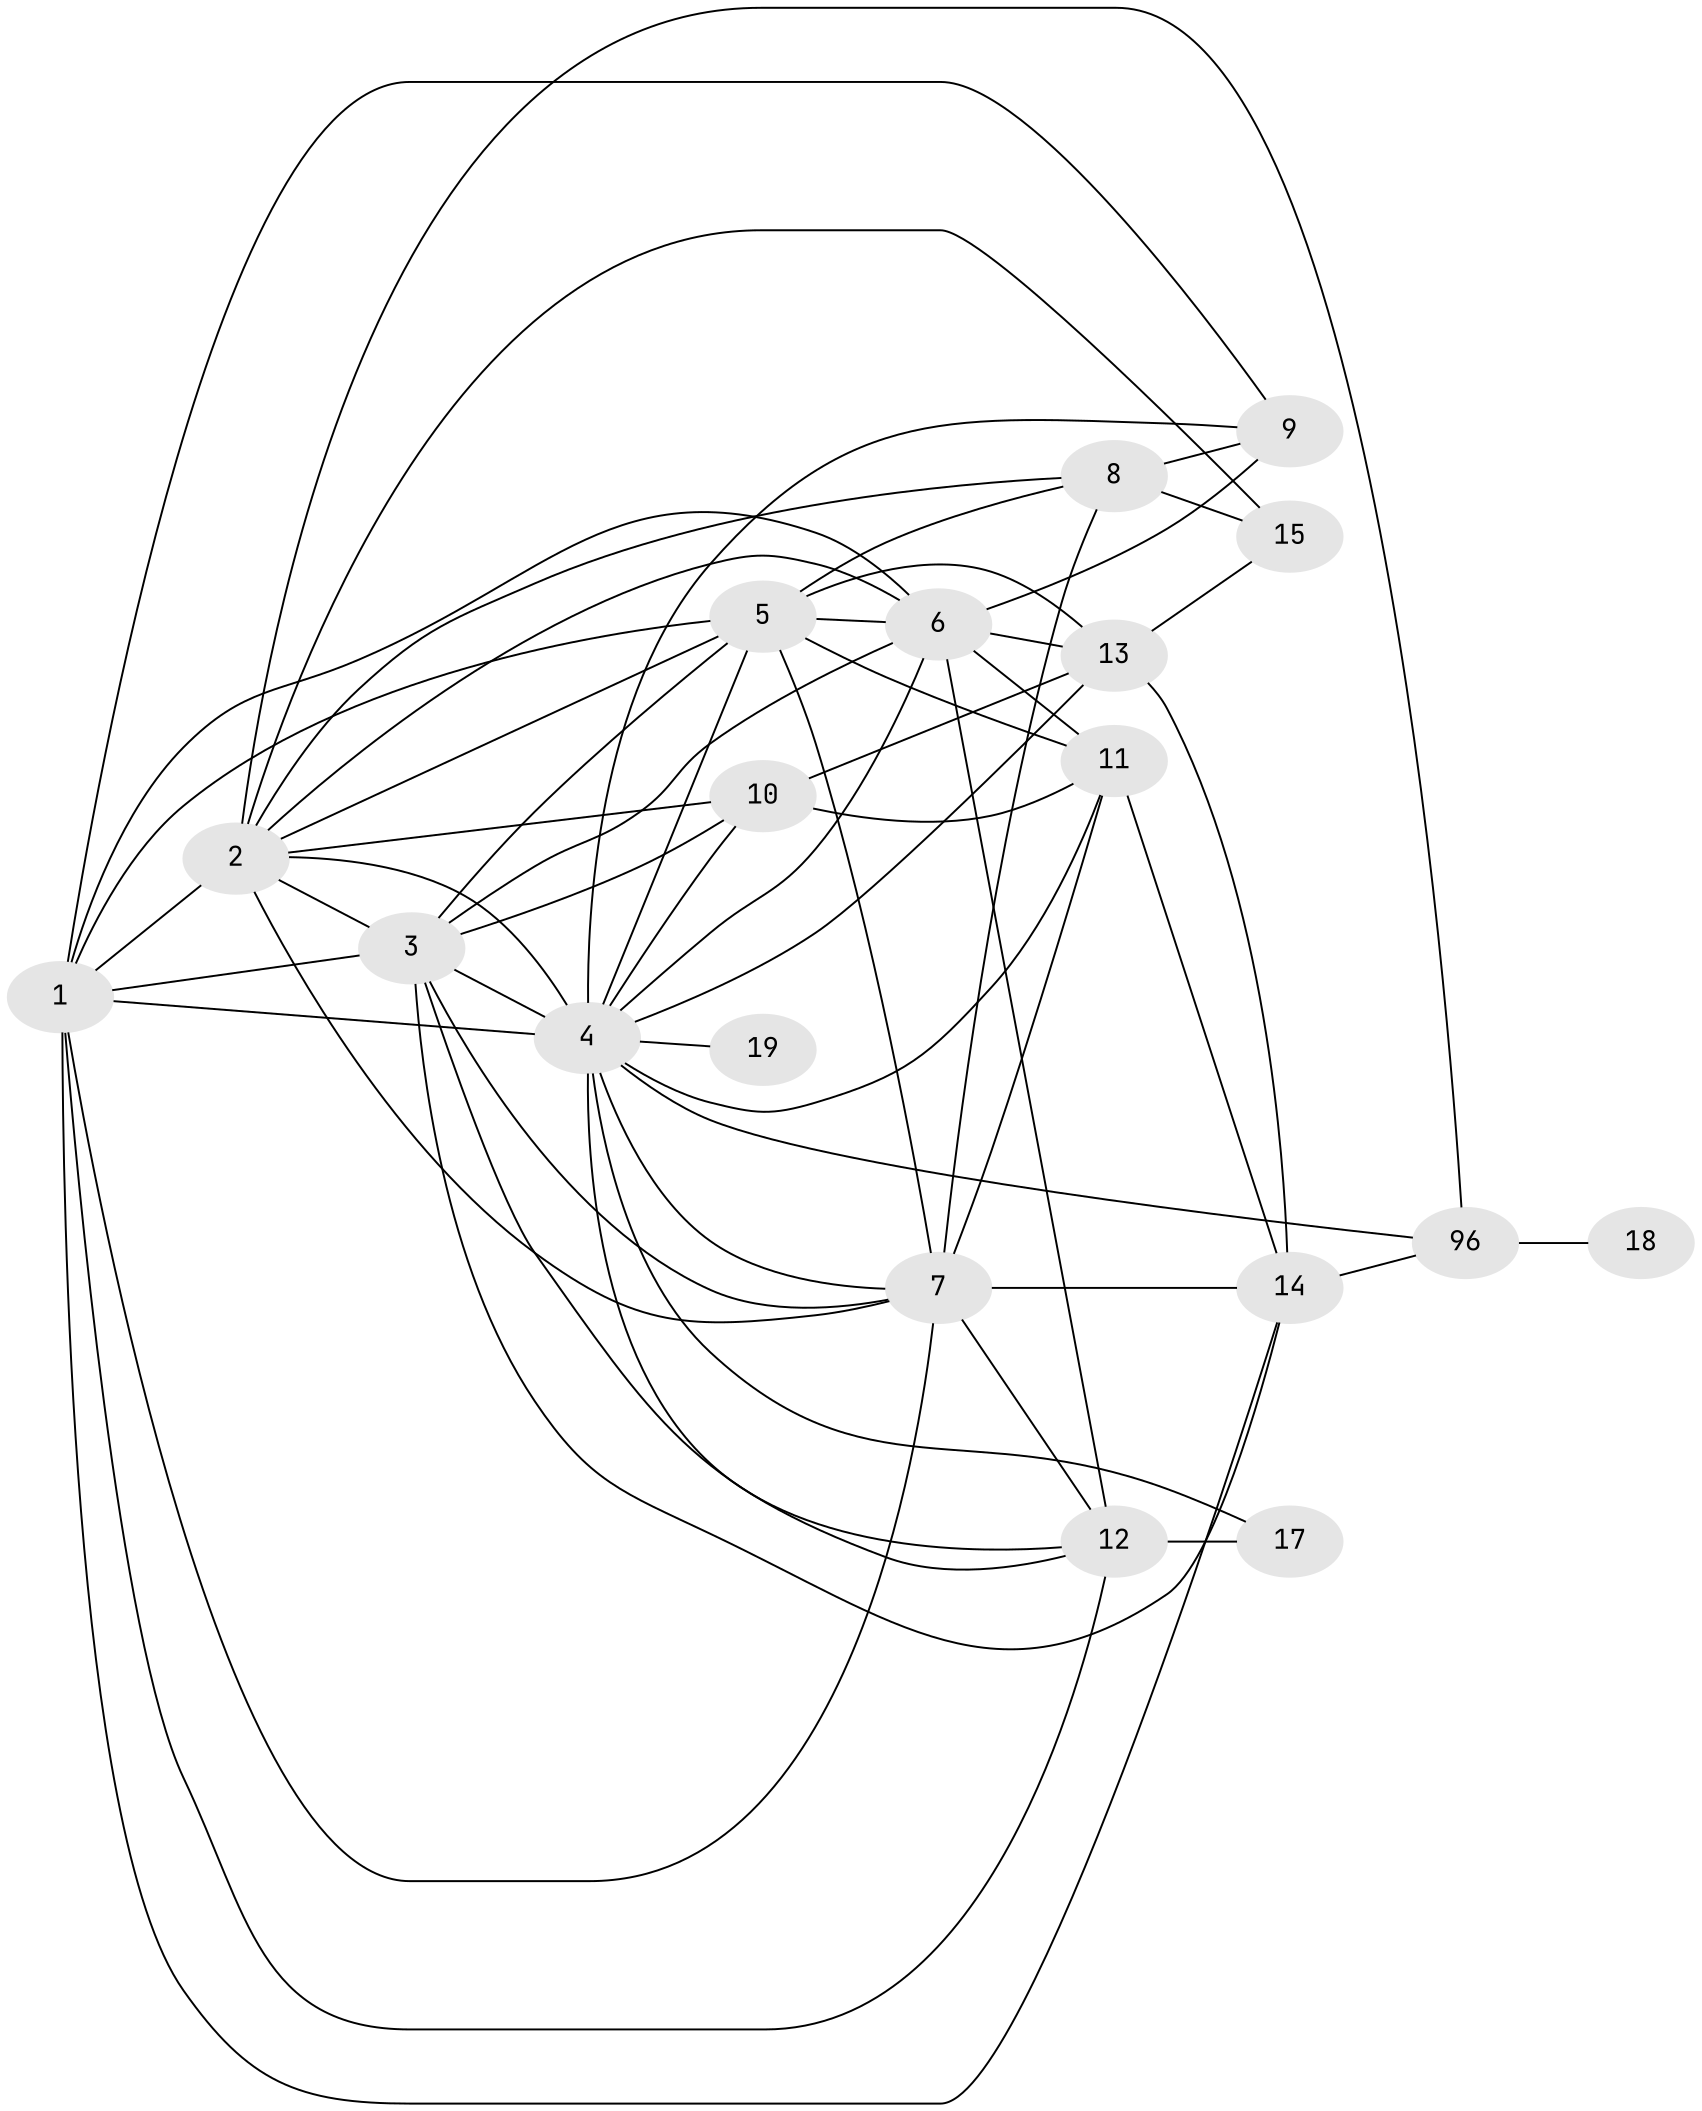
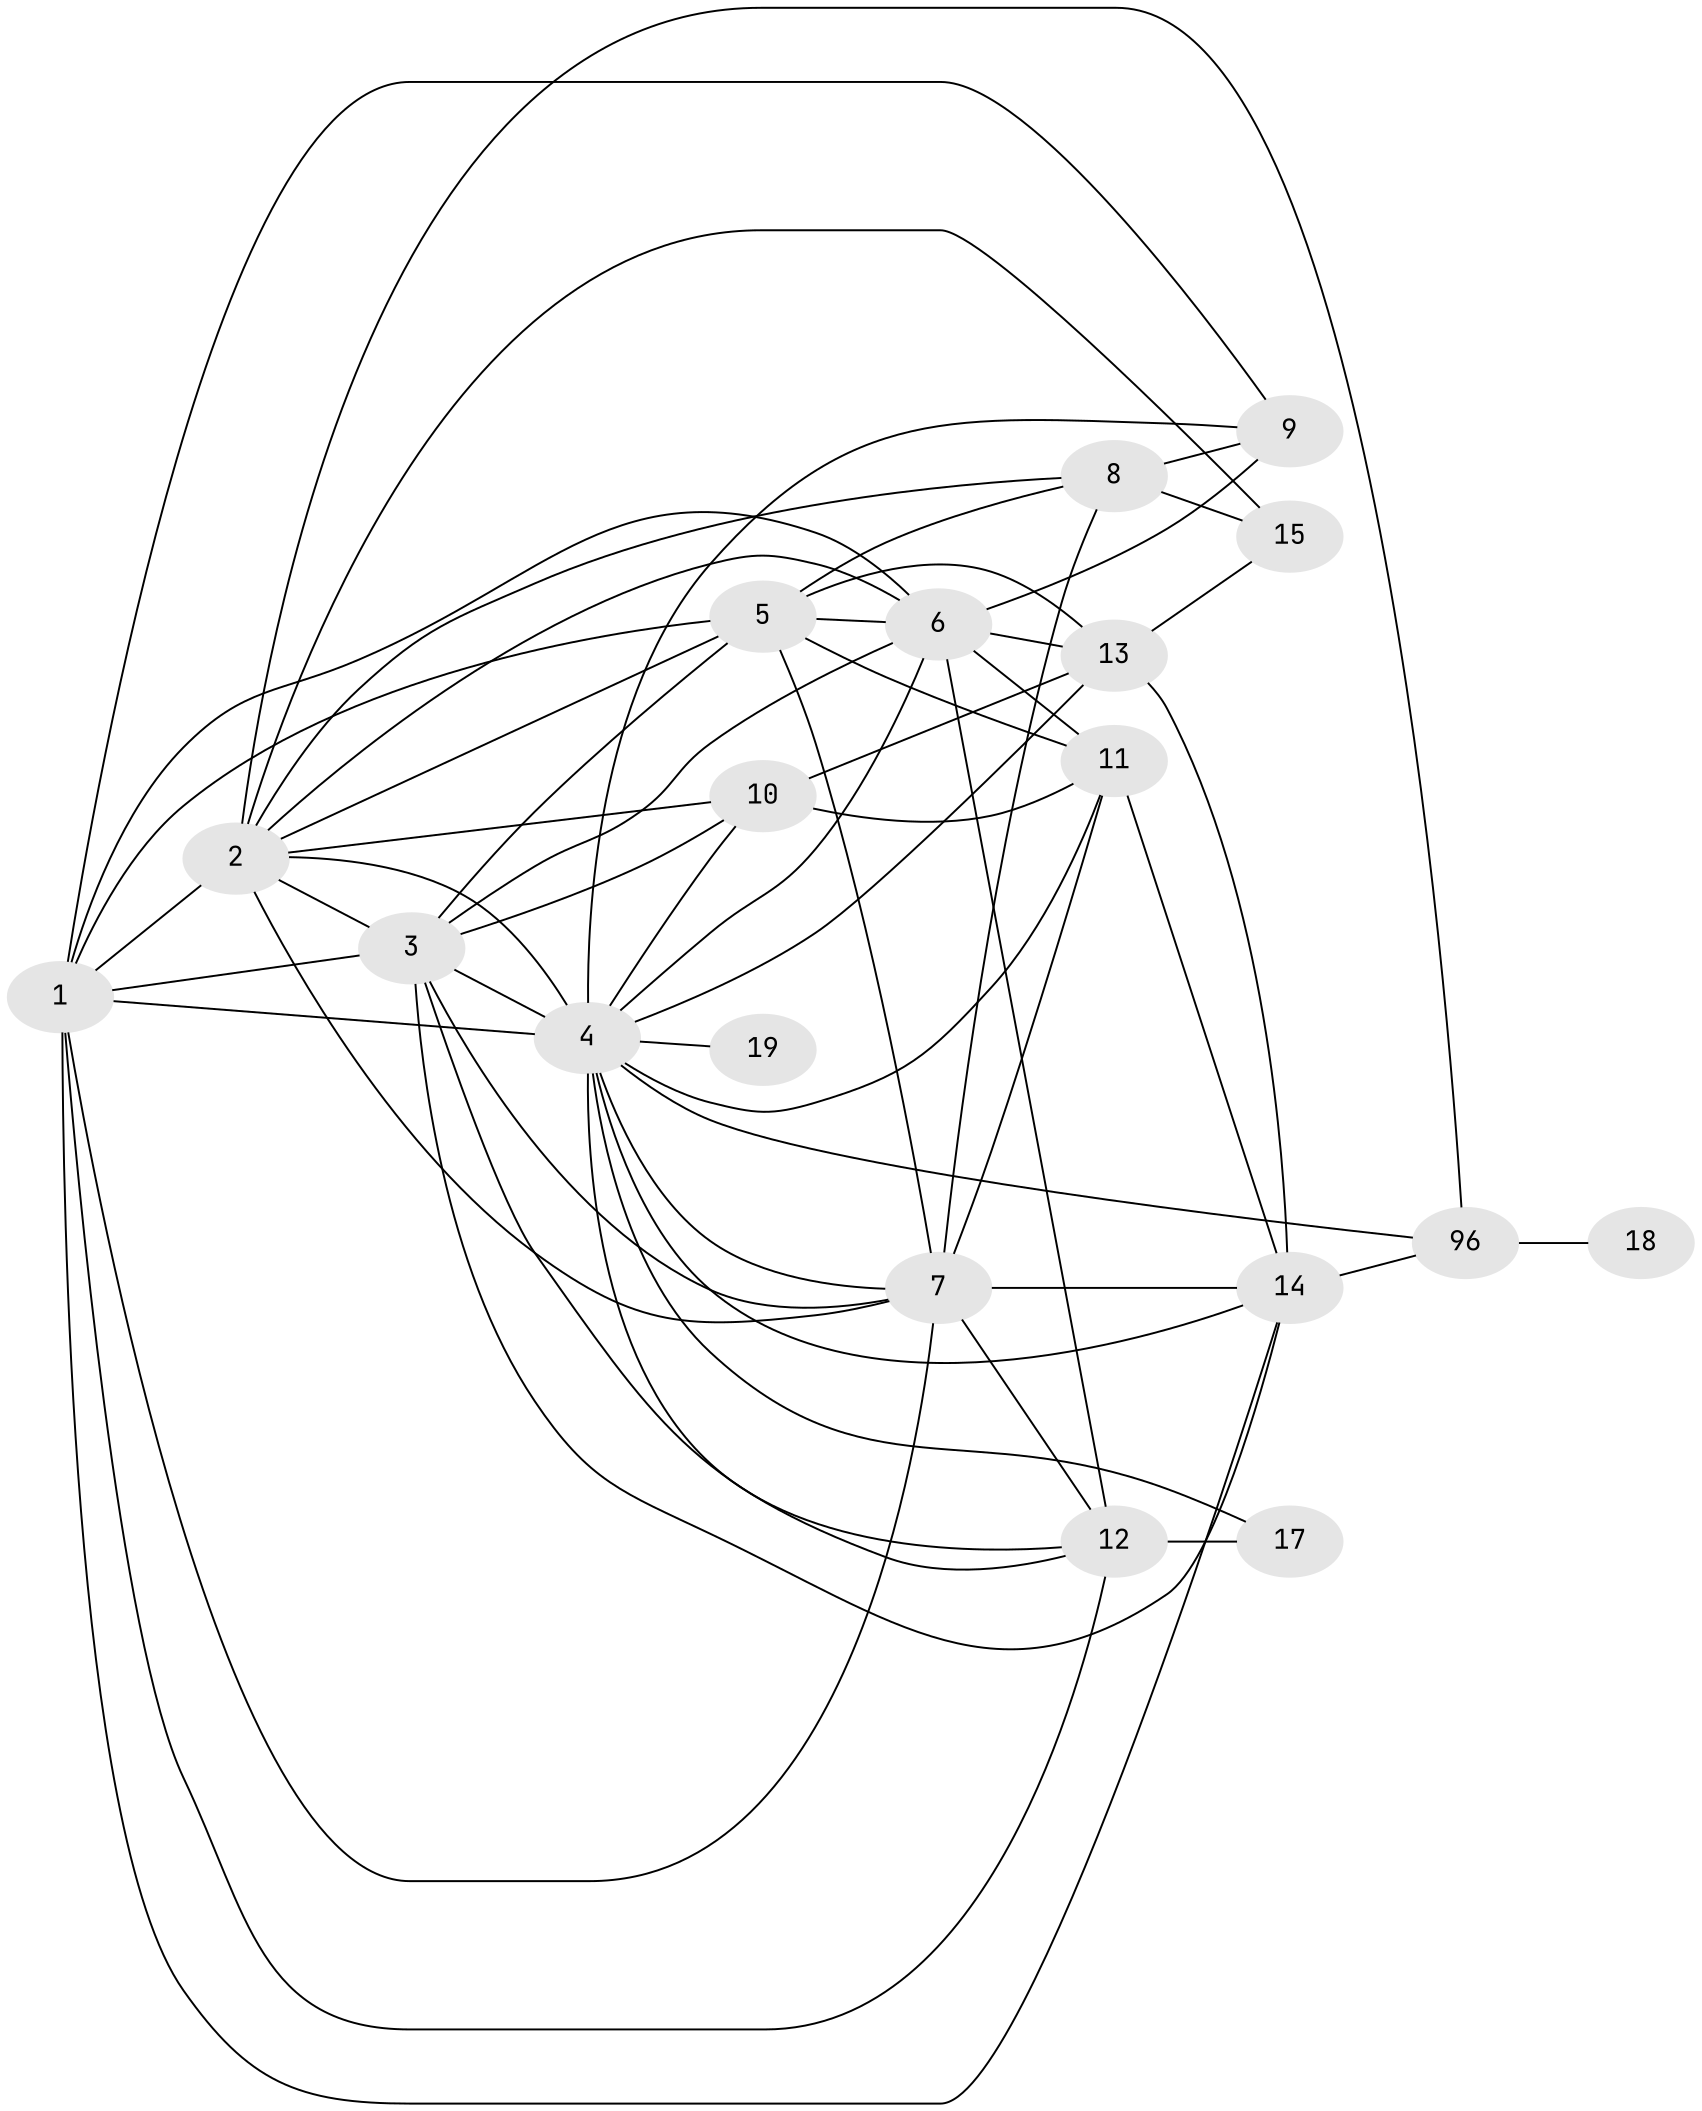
  graph {
    fontname="JetBrains Mono"
    rankdir=LR
    node [color=gray90 fontname="JetBrains Mono" style=filled]
    edge [fontname="JetBrains Mono" weight=1.0]
    1
    2
    3
    4
    5
    6
    7
    9
    12
    14
    8
    10
    15
    n14 [label=96]
    11
    13
    17
    19
    18
    1 -- 2 [weight=3.0]
    1 -- 3
    1 -- 4 [weight=2.0]
    1 -- 5
    1 -- 6
    1 -- 7 [weight=4.0]
    1 -- 9 [weight=2.0]
    1 -- 12
    1 -- 14
    2 -- 3 [weight=2.0]
    2 -- 4 [weight=4.0]
    2 -- 5 [weight=2.0]
    2 -- 6 [weight=3.0]
    2 -- 7 [weight=6.0]
    2 -- 8 [weight=2.0]
    2 -- 10
    2 -- 15 [weight=3.0]
    2 -- n14
    3 -- 4 [weight=2.0]
    3 -- 5 [weight=2.0]
    3 -- 6
    3 -- 7 [weight=3.0]
    3 -- 12
    3 -- 14
    3 -- 10 [weight=4.0]
-   4 -- 5 [weight=2.0]
+   4 -- 14 [weight=2.0]
    4 -- 6 [weight=2.0]
    4 -- 7 [weight=5.0]
    4 -- 9
    4 -- 12
    4 -- 10
    4 -- n14 [weight=2.0]
    4 -- 11
    4 -- 13
    4 -- 17
    4 -- 19
    5 -- 6
    5 -- 7 [weight=2.0]
    5 -- 8
    5 -- 11 [weight=5.0]
    5 -- 13
    6 -- 9 [weight=5.0]
    6 -- 12
    6 -- 11
    6 -- 13
    7 -- 12 [weight=2.0]
    7 -- 14 [weight=6.0]
    7 -- 8
    7 -- 11 [weight=2.0]
    12 -- 17 [weight=2.0]
    14 -- n14 [weight=3.0]
    8 -- 9
    8 -- 15
    10 -- 11
    10 -- 13
    n14 -- 18
    11 -- 14
    13 -- 14
    13 -- 15
  }
